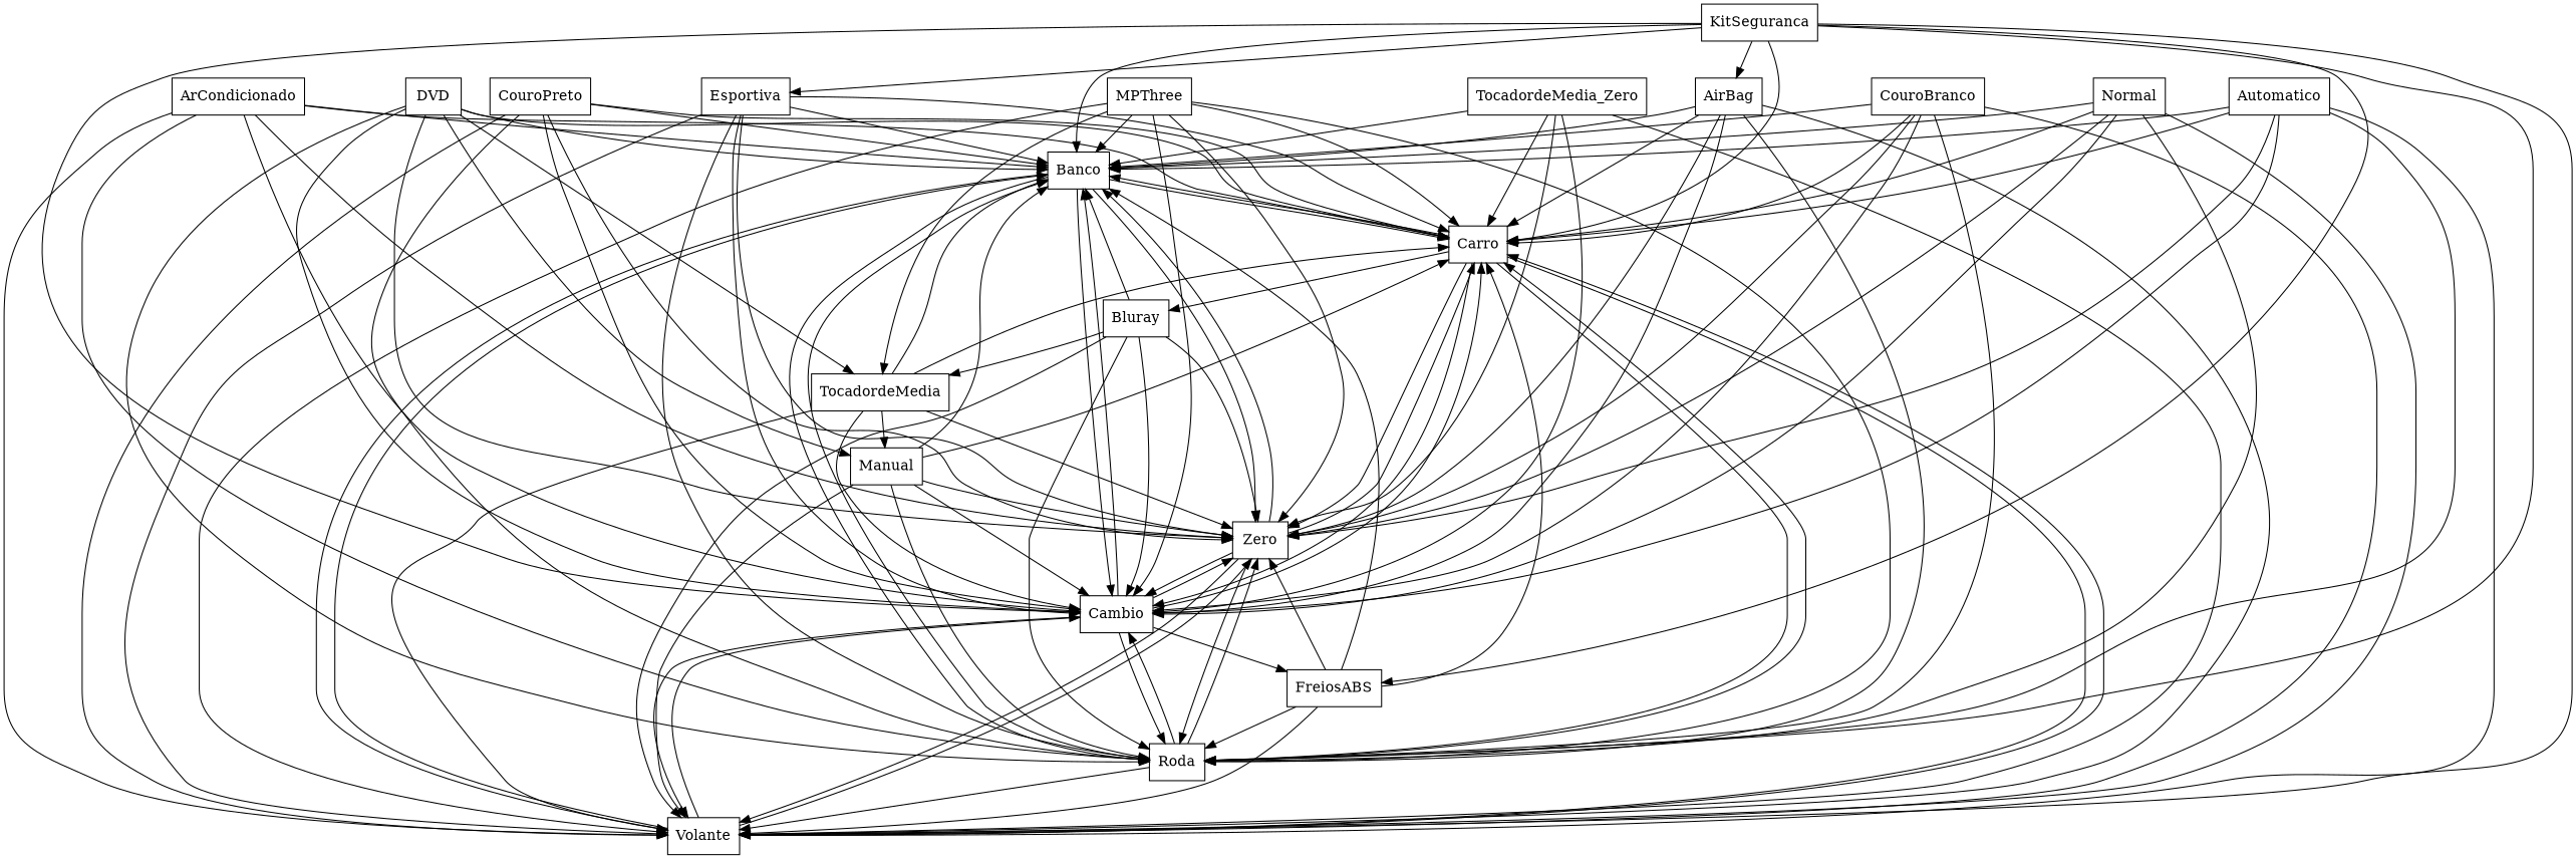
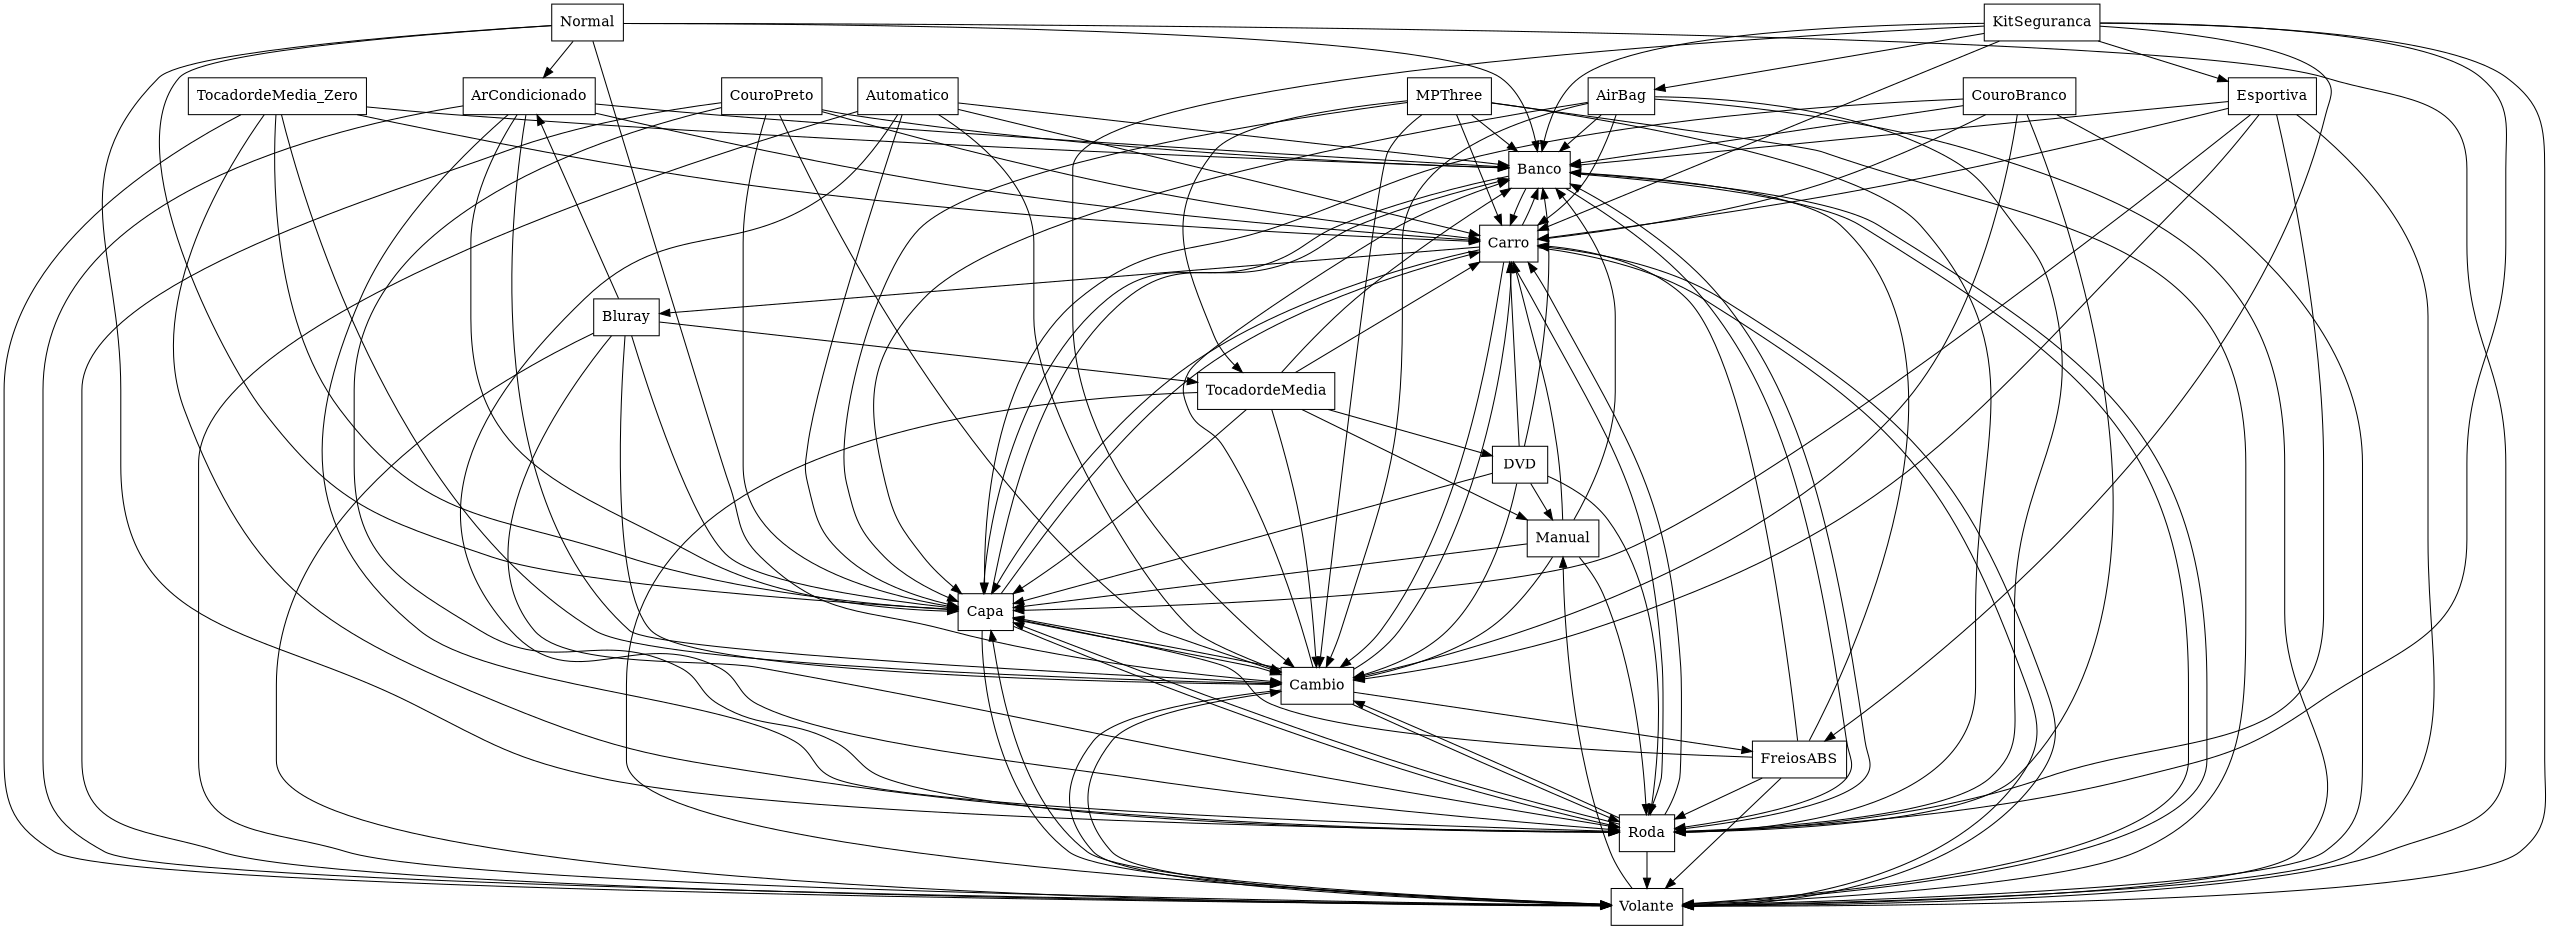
  digraph {
    rankdir=TB
    node [shape=box]
    edge [arrowhead=normal]
    n1 [label=ArCondicionado]
    n2 [label=Banco]
    n3 [label=Carro]
    n4 [label=Roda]
    n5 [label=Volante]
    n6 [label=Cambio]
-   n7 [label=Zero]
+   n7 [label=Capa]
    n8 [label=Bluray]
    n9 [label=FreiosABS]
    n10 [label=TocadordeMedia]
    n11 [label=Manual]
    n12 [label=CouroPreto]
    n13 [label=MPThree]
    n14 [label=Automatico]
    n15 [label=DVD]
    n16 [label=TocadordeMedia_Zero]
    n17 [label=Normal]
    n18 [label=AirBag]
    n19 [label=KitSeguranca]
    n20 [label=Esportiva]
    n21 [label=CouroBranco]
    n1 -> n2
    n1 -> n3
    n1 -> n4
    n1 -> n5
    n1 -> n6
    n1 -> n7
    n2 -> n3
    n2 -> n4
    n2 -> n5
-   n2 -> n6
    n2 -> n7
    n3 -> n2
    n3 -> n4
    n3 -> n5
    n3 -> n6
    n3 -> n7
    n3 -> n8
    n4 -> n2
    n4 -> n3
    n4 -> n5
    n4 -> n6
    n4 -> n7
    n5 -> n2
    n5 -> n3
    n5 -> n6
    n5 -> n7
    n6 -> n2
    n6 -> n3
    n6 -> n4
    n6 -> n5
    n6 -> n7
    n6 -> n9
    n7 -> n2
    n7 -> n3
    n7 -> n4
    n7 -> n5
    n7 -> n6
-   n8 -> n2
+   n8 -> n1
    n8 -> n4
    n8 -> n5
    n8 -> n6
    n8 -> n7
    n8 -> n10
    n9 -> n2
    n9 -> n3
    n9 -> n4
    n9 -> n5
    n9 -> n7
    n10 -> n2
    n10 -> n3
    n10 -> n5
    n10 -> n6
    n10 -> n7
    n10 -> n11
    n11 -> n2
    n11 -> n3
    n11 -> n4
-   n11 -> n5
+   n5 -> n11
    n11 -> n6
    n11 -> n7
    n12 -> n2
    n12 -> n3
    n12 -> n4
    n12 -> n5
    n12 -> n6
    n12 -> n7
    n13 -> n2
    n13 -> n3
    n13 -> n4
    n13 -> n5
    n13 -> n6
    n13 -> n7
    n13 -> n10
    n14 -> n2
    n14 -> n3
    n14 -> n4
    n14 -> n5
    n14 -> n6
    n14 -> n7
    n15 -> n2
    n15 -> n3
    n15 -> n4
    n15 -> n6
    n15 -> n7
-   n15 -> n10
+   n10 -> n15
    n15 -> n11
    n16 -> n2
    n16 -> n3
+   n16 -> n4
    n16 -> n5
    n16 -> n6
    n16 -> n7
    n17 -> n2
-   n17 -> n3
+   n17 -> n1
    n17 -> n4
    n17 -> n5
    n17 -> n6
    n17 -> n7
    n18 -> n2
    n18 -> n3
    n18 -> n4
    n18 -> n5
    n18 -> n6
    n18 -> n7
    n19 -> n2
    n19 -> n3
    n19 -> n4
    n19 -> n5
    n19 -> n6
    n19 -> n9
    n19 -> n18
    n19 -> n20
    n20 -> n2
    n20 -> n3
    n20 -> n4
    n20 -> n5
    n20 -> n6
    n20 -> n7
    n21 -> n2
    n21 -> n3
    n21 -> n4
    n21 -> n5
    n21 -> n6
    n21 -> n7
  }
